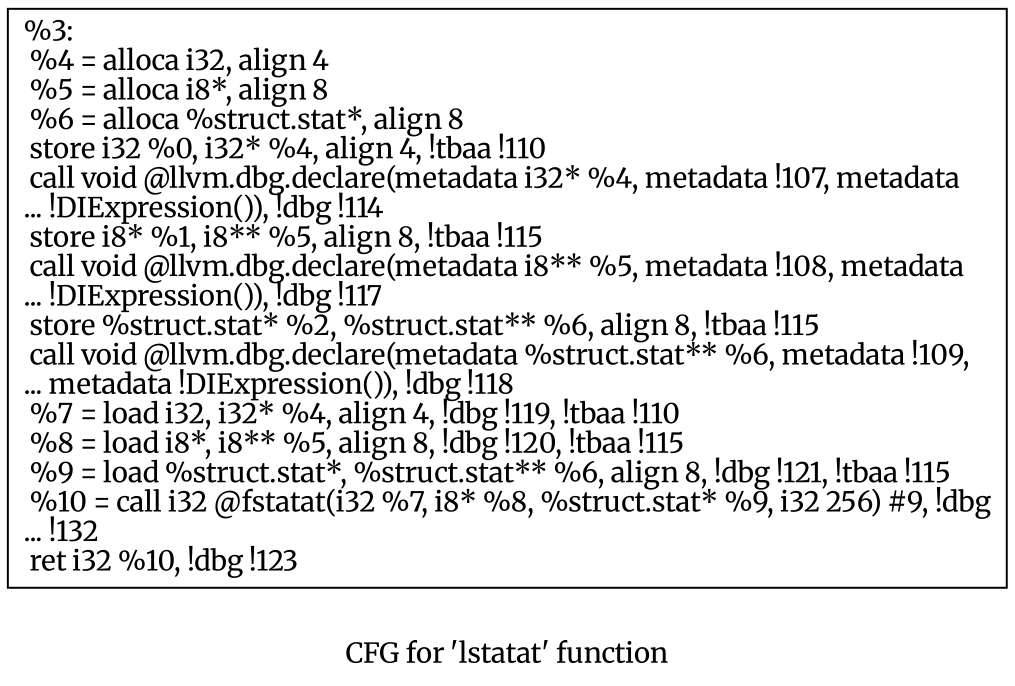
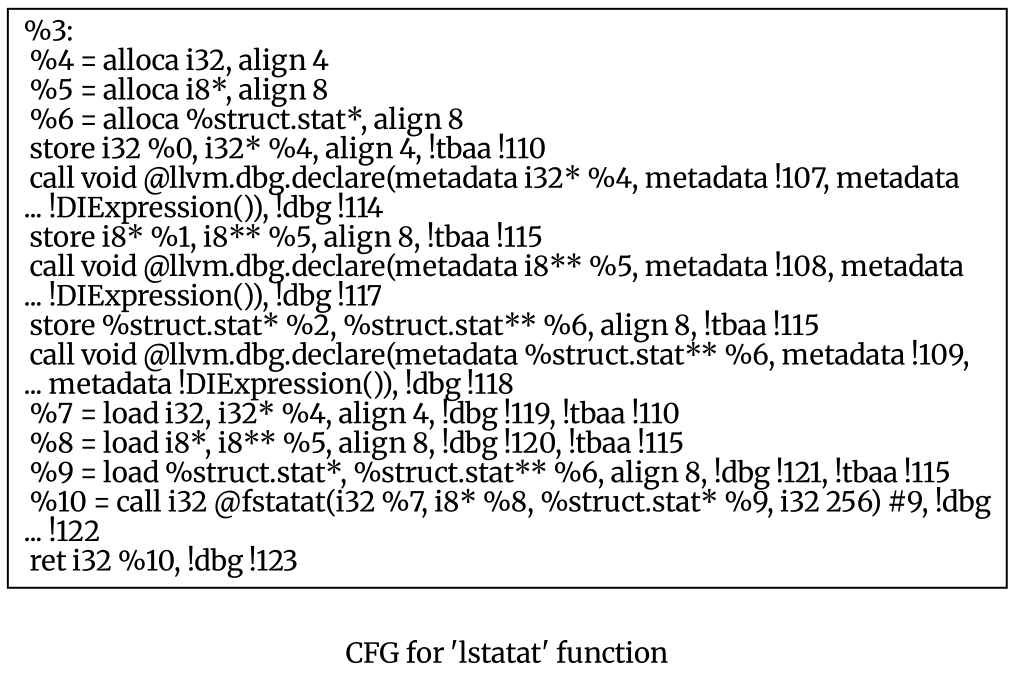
  digraph {
    label="CFG for 'lstatat' function"
    fontname=Merriweather
-   n1 [label="{%3:\l  %4 = alloca i32, align 4\l  %5 = alloca i8*, align 8\l  %6 = alloca %struct.stat*, align 8\l  store i32 %0, i32* %4, align 4, !tbaa !110\l  call void @llvm.dbg.declare(metadata i32* %4, metadata !107, metadata\l... !DIExpression()), !dbg !114\l  store i8* %1, i8** %5, align 8, !tbaa !115\l  call void @llvm.dbg.declare(metadata i8** %5, metadata !108, metadata\l... !DIExpression()), !dbg !117\l  store %struct.stat* %2, %struct.stat** %6, align 8, !tbaa !115\l  call void @llvm.dbg.declare(metadata %struct.stat** %6, metadata !109,\l... metadata !DIExpression()), !dbg !118\l  %7 = load i32, i32* %4, align 4, !dbg !119, !tbaa !110\l  %8 = load i8*, i8** %5, align 8, !dbg !120, !tbaa !115\l  %9 = load %struct.stat*, %struct.stat** %6, align 8, !dbg !121, !tbaa !115\l  %10 = call i32 @fstatat(i32 %7, i8* %8, %struct.stat* %9, i32 256) #9, !dbg\l... !132\l  ret i32 %10, !dbg !123\l}" shape=record fontname=Merriweather]
+   n1 [label="{%3:\l  %4 = alloca i32, align 4\l  %5 = alloca i8*, align 8\l  %6 = alloca %struct.stat*, align 8\l  store i32 %0, i32* %4, align 4, !tbaa !110\l  call void @llvm.dbg.declare(metadata i32* %4, metadata !107, metadata\l... !DIExpression()), !dbg !114\l  store i8* %1, i8** %5, align 8, !tbaa !115\l  call void @llvm.dbg.declare(metadata i8** %5, metadata !108, metadata\l... !DIExpression()), !dbg !117\l  store %struct.stat* %2, %struct.stat** %6, align 8, !tbaa !115\l  call void @llvm.dbg.declare(metadata %struct.stat** %6, metadata !109,\l... metadata !DIExpression()), !dbg !118\l  %7 = load i32, i32* %4, align 4, !dbg !119, !tbaa !110\l  %8 = load i8*, i8** %5, align 8, !dbg !120, !tbaa !115\l  %9 = load %struct.stat*, %struct.stat** %6, align 8, !dbg !121, !tbaa !115\l  %10 = call i32 @fstatat(i32 %7, i8* %8, %struct.stat* %9, i32 256) #9, !dbg\l... !122\l  ret i32 %10, !dbg !123\l}" shape=record fontname=Merriweather]
  }
